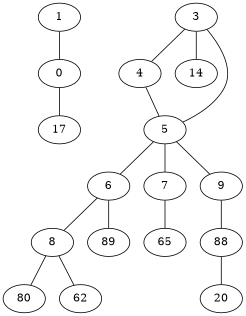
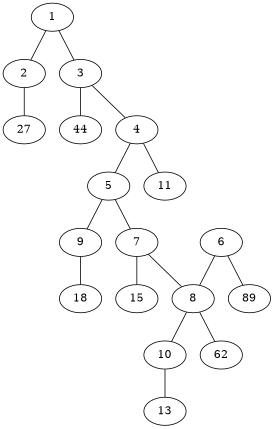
  graph {
    1
-   2 [label=0]
+   2
    3
-   17
+   17 [label=27]
    4
-   14
+   14 [label=44]
    5
+   11
    6
    7
    9
    8
    n13 [label=89]
-   15 [label=65]
-   18 [label=88]
-   10 [label=80]
+   15
+   18
+   10
    n17 [label=62]
-   20
+   13
    1 -- 2
-   5 -- 3
+   1 -- 3
    2 -- 17
    3 -- 4
    3 -- 14
    4 -- 5
-   5 -- 6
+   4 -- 11
    5 -- 7
    5 -- 9
    6 -- 8
    6 -- n13
+   7 -- 8
    7 -- 15
    9 -- 18
    8 -- 10
    8 -- n17
-   18 -- 20
+   10 -- 13
  }
